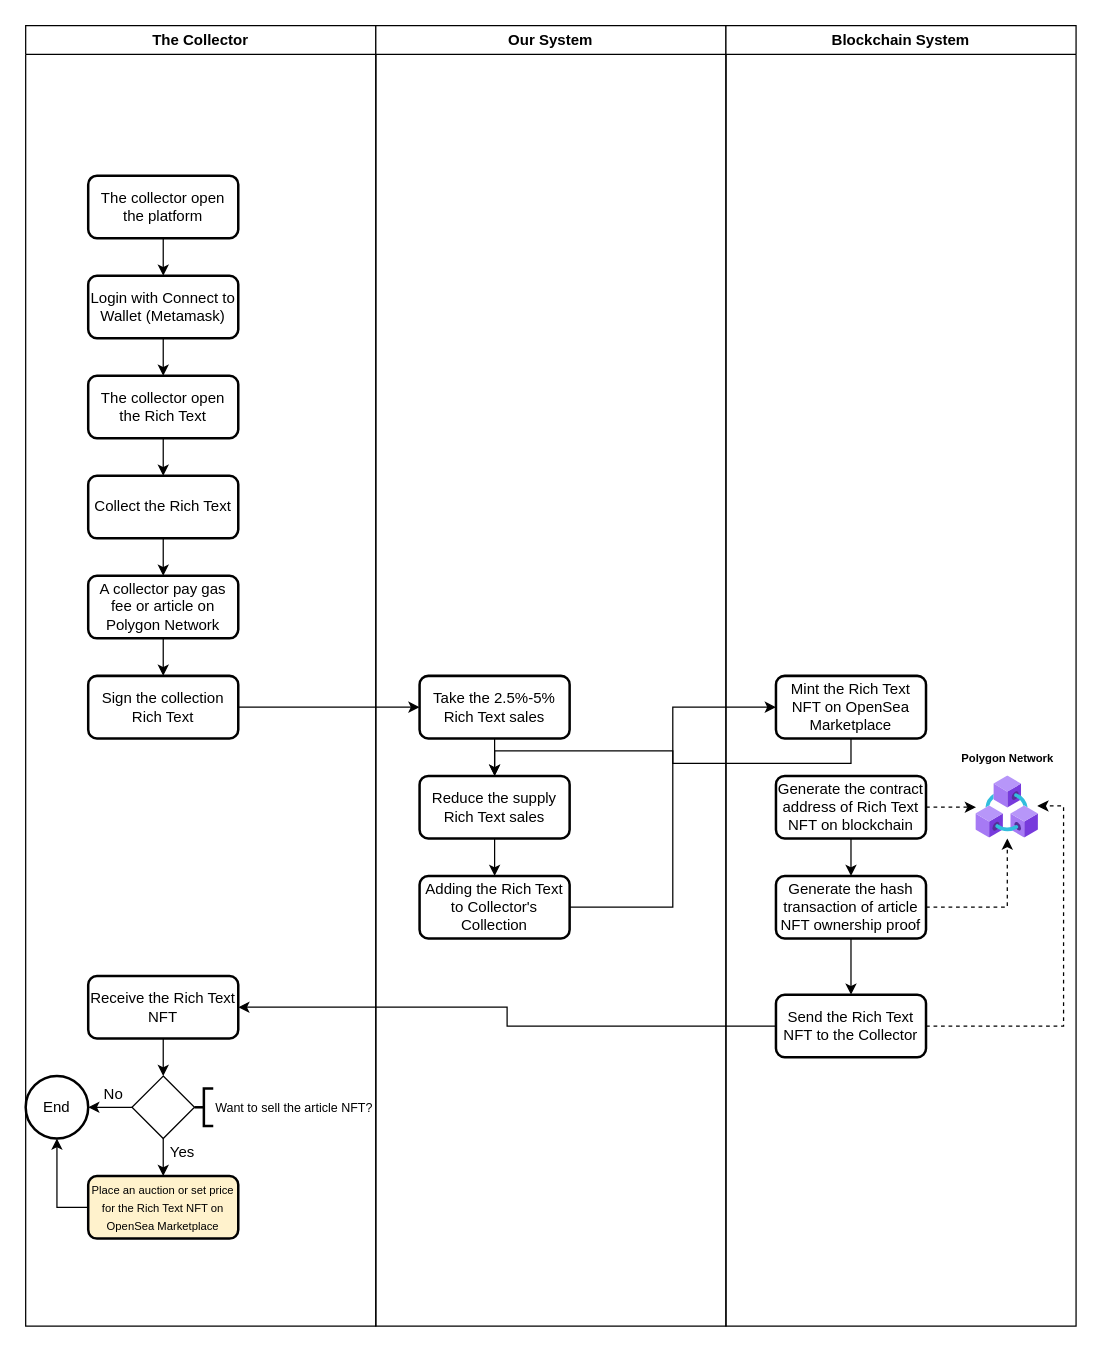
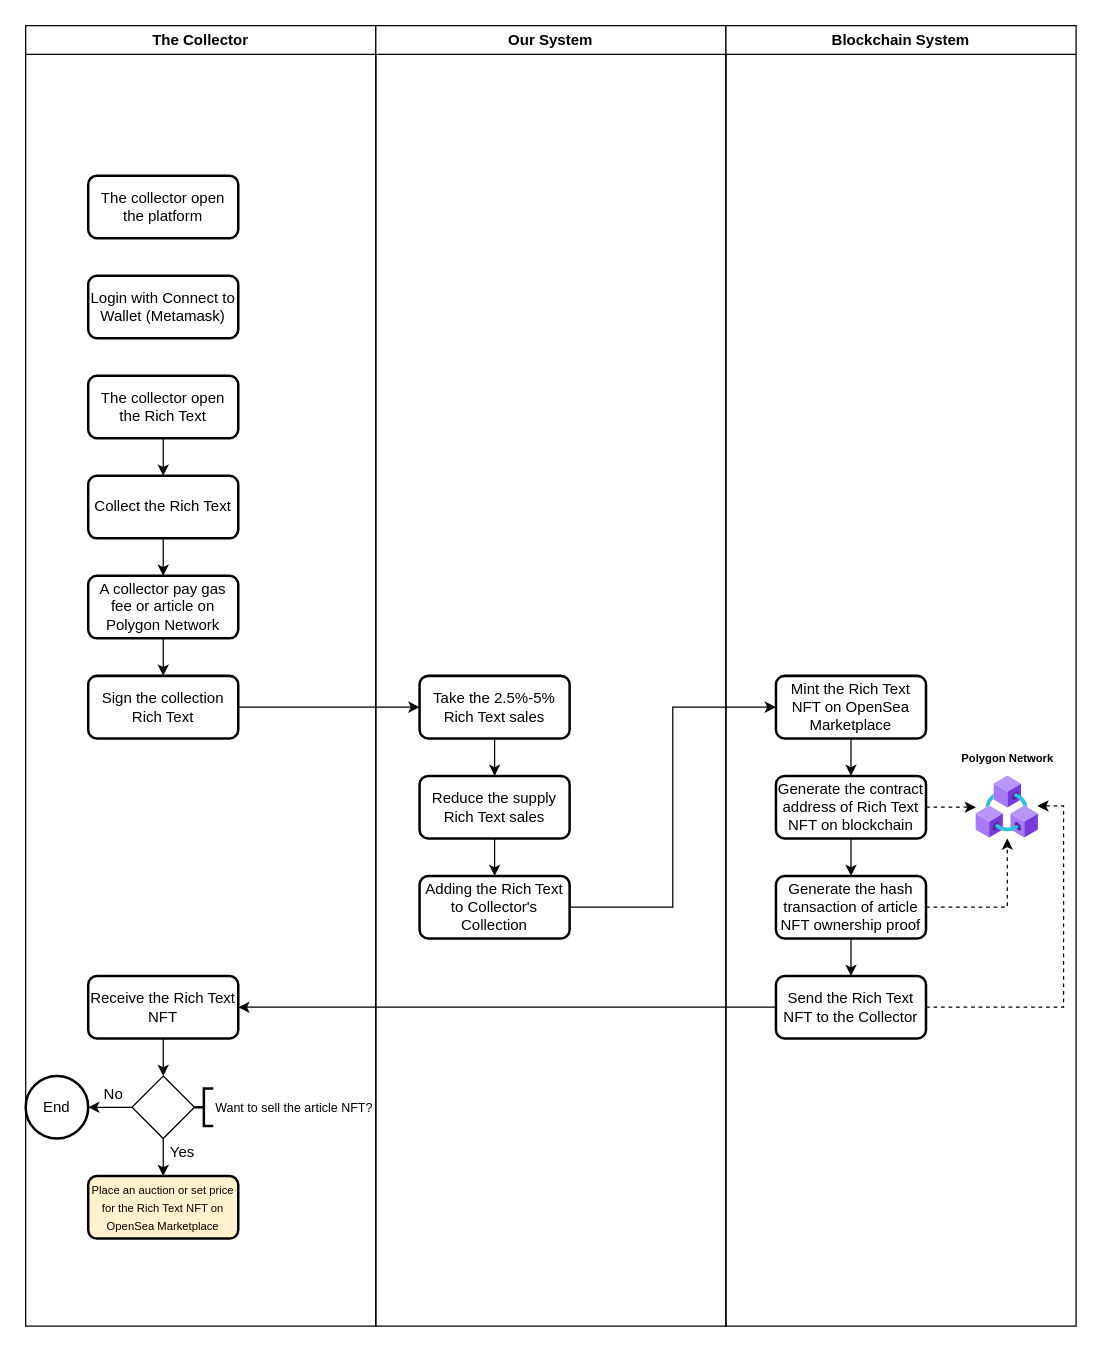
  <mxCell id="0" />
  <mxCell id="1" parent="0" />
  <mxCell id="2" value="The Collector" style="swimlane;whiteSpace=wrap;html=1;" vertex="1" parent="1"><mxGeometry x="20" y="20" width="280" height="1040" as="geometry"><mxRectangle x="20" y="40" width="100" height="30" as="alternateBounds" /></mxGeometry></mxCell>
- <mxCell id="3" style="edgeStyle=orthogonalEdgeStyle;rounded=0;orthogonalLoop=1;jettySize=auto;html=1;exitX=0.5;exitY=1;exitDx=0;exitDy=0;entryX=0.5;entryY=0;entryDx=0;entryDy=0;" edge="1" parent="2" source="4" target="6"><mxGeometry relative="1" as="geometry" /></mxCell>
  <mxCell id="4" value="The collector open the platform" style="rounded=1;whiteSpace=wrap;html=1;absoluteArcSize=1;arcSize=14;strokeWidth=2;" vertex="1" parent="2"><mxGeometry x="50" y="120" width="120" height="50" as="geometry" /></mxCell>
- <mxCell id="5" style="edgeStyle=orthogonalEdgeStyle;rounded=0;orthogonalLoop=1;jettySize=auto;html=1;exitX=0.5;exitY=1;exitDx=0;exitDy=0;entryX=0.5;entryY=0;entryDx=0;entryDy=0;" edge="1" parent="2" source="6" target="8"><mxGeometry relative="1" as="geometry" /></mxCell>
  <mxCell id="6" value="Login with Connect to Wallet (Metamask)" style="rounded=1;whiteSpace=wrap;html=1;absoluteArcSize=1;arcSize=14;strokeWidth=2;" vertex="1" parent="2"><mxGeometry x="50" y="200" width="120" height="50" as="geometry" /></mxCell>
  <mxCell id="7" style="edgeStyle=orthogonalEdgeStyle;rounded=0;orthogonalLoop=1;jettySize=auto;html=1;exitX=0.5;exitY=1;exitDx=0;exitDy=0;entryX=0.5;entryY=0;entryDx=0;entryDy=0;" edge="1" parent="2" source="8" target="10"><mxGeometry relative="1" as="geometry" /></mxCell>
  <mxCell id="8" value="The collector open the Rich Text" style="rounded=1;whiteSpace=wrap;html=1;absoluteArcSize=1;arcSize=14;strokeWidth=2;" vertex="1" parent="2"><mxGeometry x="50" y="280" width="120" height="50" as="geometry" /></mxCell>
  <mxCell id="9" style="edgeStyle=orthogonalEdgeStyle;rounded=0;orthogonalLoop=1;jettySize=auto;html=1;exitX=0.5;exitY=1;exitDx=0;exitDy=0;entryX=0.5;entryY=0;entryDx=0;entryDy=0;" edge="1" parent="2" source="10" target="12"><mxGeometry relative="1" as="geometry" /></mxCell>
  <mxCell id="10" value="Collect the Rich Text" style="rounded=1;whiteSpace=wrap;html=1;absoluteArcSize=1;arcSize=14;strokeWidth=2;" vertex="1" parent="2"><mxGeometry x="50" y="360" width="120" height="50" as="geometry" /></mxCell>
  <mxCell id="11" style="edgeStyle=orthogonalEdgeStyle;rounded=0;orthogonalLoop=1;jettySize=auto;html=1;exitX=0.5;exitY=1;exitDx=0;exitDy=0;entryX=0.5;entryY=0;entryDx=0;entryDy=0;" edge="1" parent="2" source="12" target="13"><mxGeometry relative="1" as="geometry" /></mxCell>
  <mxCell id="12" value="A collector pay gas fee or article on Polygon Network" style="rounded=1;whiteSpace=wrap;html=1;absoluteArcSize=1;arcSize=14;strokeWidth=2;" vertex="1" parent="2"><mxGeometry x="50" y="440" width="120" height="50" as="geometry" /></mxCell>
  <mxCell id="13" value="Sign the collection Rich Text" style="rounded=1;whiteSpace=wrap;html=1;absoluteArcSize=1;arcSize=14;strokeWidth=2;" vertex="1" parent="2"><mxGeometry x="50" y="520" width="120" height="50" as="geometry" /></mxCell>
  <mxCell id="14" style="edgeStyle=orthogonalEdgeStyle;rounded=0;orthogonalLoop=1;jettySize=auto;html=1;exitX=0.5;exitY=1;exitDx=0;exitDy=0;entryX=0.5;entryY=0;entryDx=0;entryDy=0;" edge="1" parent="2" source="15" target="18"><mxGeometry relative="1" as="geometry" /></mxCell>
  <mxCell id="15" value="Receive the Rich Text NFT" style="rounded=1;whiteSpace=wrap;html=1;absoluteArcSize=1;arcSize=14;strokeWidth=2;" vertex="1" parent="2"><mxGeometry x="50" y="760" width="120" height="50" as="geometry" /></mxCell>
  <mxCell id="16" style="edgeStyle=orthogonalEdgeStyle;rounded=0;orthogonalLoop=1;jettySize=auto;html=1;exitX=0;exitY=0.5;exitDx=0;exitDy=0;entryX=1;entryY=0.5;entryDx=0;entryDy=0;entryPerimeter=0;fontSize=10;" edge="1" parent="2" source="18" target="20"><mxGeometry relative="1" as="geometry" /></mxCell>
  <mxCell id="17" style="edgeStyle=orthogonalEdgeStyle;rounded=0;orthogonalLoop=1;jettySize=auto;html=1;exitX=0.5;exitY=1;exitDx=0;exitDy=0;entryX=0.5;entryY=0;entryDx=0;entryDy=0;fontSize=12;" edge="1" parent="2" source="18" target="23"><mxGeometry relative="1" as="geometry" /></mxCell>
  <mxCell id="18" value="" style="rhombus;whiteSpace=wrap;html=1;" vertex="1" parent="2"><mxGeometry x="85" y="840" width="50" height="50" as="geometry" /></mxCell>
  <mxCell id="19" value="Want to sell the article NFT?" style="strokeWidth=2;html=1;shape=mxgraph.flowchart.annotation_2;align=left;labelPosition=right;pointerEvents=1;fontSize=10;" vertex="1" parent="2"><mxGeometry x="135" y="850" width="15" height="30" as="geometry" /></mxCell>
  <mxCell id="20" value="End" style="strokeWidth=2;html=1;shape=mxgraph.flowchart.start_2;whiteSpace=wrap;" vertex="1" parent="2"><mxGeometry y="840" width="50" height="50" as="geometry" /></mxCell>
  <mxCell id="21" value="&lt;font style=&quot;font-size: 12px;&quot;&gt;No&lt;/font&gt;" style="text;html=1;align=center;verticalAlign=middle;resizable=0;points=[];autosize=1;strokeColor=none;fillColor=none;fontSize=10;" vertex="1" parent="2"><mxGeometry x="50" y="840" width="40" height="30" as="geometry" /></mxCell>
- <mxCell id="22" style="edgeStyle=orthogonalEdgeStyle;rounded=0;orthogonalLoop=1;jettySize=auto;html=1;exitX=0;exitY=0.5;exitDx=0;exitDy=0;entryX=0.5;entryY=1;entryDx=0;entryDy=0;entryPerimeter=0;fontSize=12;" edge="1" parent="2" source="23" target="20"><mxGeometry relative="1" as="geometry" /></mxCell>
  <mxCell id="23" value="&lt;font style=&quot;font-size: 9px;&quot;&gt;Place an auction or set price for the Rich Text NFT on OpenSea Marketplace&lt;/font&gt;" style="rounded=1;whiteSpace=wrap;html=1;absoluteArcSize=1;arcSize=14;strokeWidth=2;fillColor=#fff2cc;" vertex="1" parent="2"><mxGeometry x="50" y="920" width="120" height="50" as="geometry" /></mxCell>
  <mxCell id="24" value="&lt;font style=&quot;font-size: 12px;&quot;&gt;Yes&lt;/font&gt;" style="text;html=1;align=center;verticalAlign=middle;resizable=0;points=[];autosize=1;strokeColor=none;fillColor=none;fontSize=10;" vertex="1" parent="2"><mxGeometry x="105" y="886" width="40" height="30" as="geometry" /></mxCell>
  <mxCell id="25" value="Our System" style="swimlane;whiteSpace=wrap;html=1;" vertex="1" parent="1"><mxGeometry x="300" y="20" width="280" height="1040" as="geometry" /></mxCell>
  <mxCell id="26" style="edgeStyle=orthogonalEdgeStyle;rounded=0;orthogonalLoop=1;jettySize=auto;html=1;exitX=0.5;exitY=1;exitDx=0;exitDy=0;entryX=0.5;entryY=0;entryDx=0;entryDy=0;fontSize=8;" edge="1" parent="25" source="27" target="29"><mxGeometry relative="1" as="geometry" /></mxCell>
  <mxCell id="27" value="Take the 2.5%-5% Rich Text sales" style="rounded=1;whiteSpace=wrap;html=1;absoluteArcSize=1;arcSize=14;strokeWidth=2;" vertex="1" parent="25"><mxGeometry x="35" y="520" width="120" height="50" as="geometry" /></mxCell>
  <mxCell id="28" style="edgeStyle=orthogonalEdgeStyle;rounded=0;orthogonalLoop=1;jettySize=auto;html=1;exitX=0.5;exitY=1;exitDx=0;exitDy=0;entryX=0.5;entryY=0;entryDx=0;entryDy=0;fontSize=11;" edge="1" parent="25" source="29" target="30"><mxGeometry relative="1" as="geometry" /></mxCell>
  <mxCell id="29" value="Reduce the supply Rich Text sales" style="rounded=1;whiteSpace=wrap;html=1;absoluteArcSize=1;arcSize=14;strokeWidth=2;" vertex="1" parent="25"><mxGeometry x="35" y="600" width="120" height="50" as="geometry" /></mxCell>
  <mxCell id="30" value="Adding the Rich Text to Collector's Collection" style="rounded=1;whiteSpace=wrap;html=1;absoluteArcSize=1;arcSize=14;strokeWidth=2;" vertex="1" parent="25"><mxGeometry x="35" y="680" width="120" height="50" as="geometry" /></mxCell>
  <mxCell id="31" value="Blockchain System" style="swimlane;whiteSpace=wrap;html=1;" vertex="1" parent="1"><mxGeometry x="580" y="20" width="280" height="1040" as="geometry" /></mxCell>
  <mxCell id="32" style="edgeStyle=orthogonalEdgeStyle;rounded=0;orthogonalLoop=1;jettySize=auto;html=1;dashed=1;" edge="1" parent="31" source="34" target="40"><mxGeometry relative="1" as="geometry" /></mxCell>
  <mxCell id="33" style="edgeStyle=orthogonalEdgeStyle;rounded=0;orthogonalLoop=1;jettySize=auto;html=1;exitX=0.5;exitY=1;exitDx=0;exitDy=0;entryX=0.5;entryY=0;entryDx=0;entryDy=0;" edge="1" parent="31" source="34" target="37"><mxGeometry relative="1" as="geometry" /></mxCell>
  <mxCell id="34" value="Generate the contract address of Rich Text NFT on blockchain" style="rounded=1;whiteSpace=wrap;html=1;absoluteArcSize=1;arcSize=14;strokeWidth=2;" vertex="1" parent="31"><mxGeometry x="40" y="600" width="120" height="50" as="geometry" /></mxCell>
  <mxCell id="35" style="edgeStyle=orthogonalEdgeStyle;rounded=0;orthogonalLoop=1;jettySize=auto;html=1;exitX=0.5;exitY=1;exitDx=0;exitDy=0;entryX=0.5;entryY=0;entryDx=0;entryDy=0;" edge="1" parent="31" source="37" target="43"><mxGeometry relative="1" as="geometry" /></mxCell>
  <mxCell id="36" style="edgeStyle=orthogonalEdgeStyle;rounded=0;orthogonalLoop=1;jettySize=auto;html=1;exitX=1;exitY=0.5;exitDx=0;exitDy=0;dashed=1;" edge="1" parent="31" source="37" target="40"><mxGeometry relative="1" as="geometry" /></mxCell>
  <mxCell id="37" value="Generate the hash transaction of article NFT ownership proof" style="rounded=1;whiteSpace=wrap;html=1;absoluteArcSize=1;arcSize=14;strokeWidth=2;" vertex="1" parent="31"><mxGeometry x="40" y="680" width="120" height="50" as="geometry" /></mxCell>
- <mxCell id="38" style="edgeStyle=orthogonalEdgeStyle;rounded=0;orthogonalLoop=1;jettySize=auto;html=1;exitX=0.5;exitY=1;exitDx=0;exitDy=0;" edge="1" parent="31" source="39" target="29"><mxGeometry relative="1" as="geometry" /></mxCell>
+ <mxCell id="38" style="edgeStyle=orthogonalEdgeStyle;rounded=0;orthogonalLoop=1;jettySize=auto;html=1;exitX=0.5;exitY=1;exitDx=0;exitDy=0;entryX=0.5;entryY=0;entryDx=0;entryDy=0;" edge="1" parent="31" source="39" target="34"><mxGeometry relative="1" as="geometry" /></mxCell>
  <mxCell id="39" value="Mint the Rich Text NFT on OpenSea Marketplace" style="rounded=1;whiteSpace=wrap;html=1;absoluteArcSize=1;arcSize=14;strokeWidth=2;" vertex="1" parent="31"><mxGeometry x="40" y="520" width="120" height="50" as="geometry" /></mxCell>
  <mxCell id="40" value="" style="aspect=fixed;html=1;points=[];align=center;image;fontSize=12;image=img/lib/azure2/blockchain/Azure_Blockchain_Service.svg;" vertex="1" parent="31"><mxGeometry x="200" y="600" width="50" height="50" as="geometry" /></mxCell>
  <mxCell id="41" value="&lt;font style=&quot;font-size: 9px;&quot;&gt;&lt;b&gt;Polygon Network&lt;/b&gt;&lt;/font&gt;" style="text;html=1;align=center;verticalAlign=middle;resizable=0;points=[];autosize=1;strokeColor=none;fillColor=none;" vertex="1" parent="31"><mxGeometry x="175" y="570" width="100" height="30" as="geometry" /></mxCell>
  <mxCell id="42" style="edgeStyle=orthogonalEdgeStyle;rounded=0;orthogonalLoop=1;jettySize=auto;html=1;exitX=1;exitY=0.5;exitDx=0;exitDy=0;entryX=0.98;entryY=0.48;entryDx=0;entryDy=0;entryPerimeter=0;dashed=1;" edge="1" parent="31" source="43" target="40"><mxGeometry relative="1" as="geometry" /></mxCell>
- <mxCell id="43" value="Send the Rich Text NFT to the Collector" style="rounded=1;whiteSpace=wrap;html=1;absoluteArcSize=1;arcSize=14;strokeWidth=2;" vertex="1" parent="31"><mxGeometry x="40" y="775" width="120" height="50" as="geometry" /></mxCell>
+ <mxCell id="43" value="Send the Rich Text NFT to the Collector" style="rounded=1;whiteSpace=wrap;html=1;absoluteArcSize=1;arcSize=14;strokeWidth=2;" vertex="1" parent="31"><mxGeometry x="40" y="760" width="120" height="50" as="geometry" /></mxCell>
  <mxCell id="44" style="edgeStyle=orthogonalEdgeStyle;rounded=0;orthogonalLoop=1;jettySize=auto;html=1;exitX=1;exitY=0.5;exitDx=0;exitDy=0;entryX=0;entryY=0.5;entryDx=0;entryDy=0;" edge="1" parent="1" source="13" target="27"><mxGeometry relative="1" as="geometry" /></mxCell>
  <mxCell id="45" style="edgeStyle=orthogonalEdgeStyle;rounded=0;orthogonalLoop=1;jettySize=auto;html=1;exitX=1;exitY=0.5;exitDx=0;exitDy=0;entryX=0;entryY=0.5;entryDx=0;entryDy=0;fontSize=8;" edge="1" parent="1" source="30" target="39"><mxGeometry relative="1" as="geometry" /></mxCell>
  <mxCell id="46" style="edgeStyle=orthogonalEdgeStyle;rounded=0;orthogonalLoop=1;jettySize=auto;html=1;exitX=0;exitY=0.5;exitDx=0;exitDy=0;entryX=1;entryY=0.5;entryDx=0;entryDy=0;fontSize=11;" edge="1" parent="1" source="43" target="15"><mxGeometry relative="1" as="geometry" /></mxCell>
